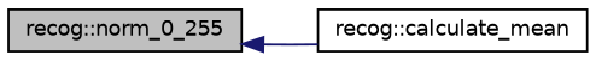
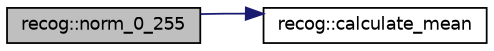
  digraph {
    rankdir=LR
    node [color=black fontname=Helvetica fontsize=10 shape=record style=filled]
    n1 [fillcolor=grey75 fontcolor=black height=0.2 label="recog::norm_0_255" width=0.4]
    n2 [fillcolor=white height=0.2 label="recog::calculate_mean" width=0.4]
-   n1 -> n2 [color=midnightblue dir=back fontname=Helvetica fontsize=10 labelfontname=Helvetica labelfontsize=10 style=solid]
+   n2 -> n1 [color=midnightblue dir=back fontname=Helvetica fontsize=10 labelfontname=Helvetica labelfontsize=10 style=solid]
  }
